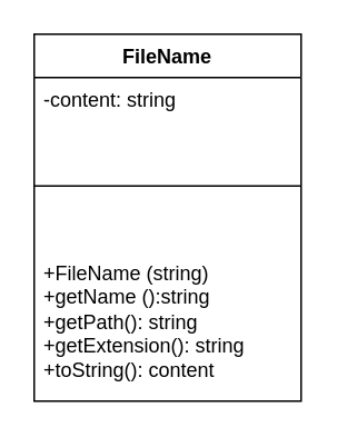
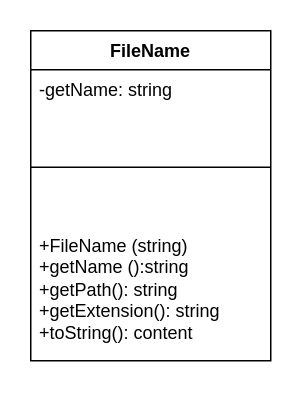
  <mxCell id="0" />
  <mxCell id="1" parent="0" />
  <mxCell id="2" value="FileName" style="swimlane;fontStyle=1;align=center;verticalAlign=top;childLayout=stackLayout;horizontal=1;startSize=26;horizontalStack=0;resizeParent=1;resizeParentMax=0;resizeLast=0;collapsible=1;marginBottom=0;whiteSpace=wrap;html=1;" vertex="1" parent="1"><mxGeometry x="20" y="20" width="160" height="220" as="geometry" /></mxCell>
- <mxCell id="3" value="-content: string" style="text;strokeColor=none;fillColor=none;align=left;verticalAlign=top;spacingLeft=4;spacingRight=4;overflow=hidden;rotatable=0;points=[[0,0.5],[1,0.5]];portConstraint=eastwest;whiteSpace=wrap;html=1;" vertex="1" parent="2"><mxGeometry y="26" width="160" height="26" as="geometry" /></mxCell>
+ <mxCell id="3" value="-getName: string" style="text;strokeColor=none;fillColor=none;align=left;verticalAlign=top;spacingLeft=4;spacingRight=4;overflow=hidden;rotatable=0;points=[[0,0.5],[1,0.5]];portConstraint=eastwest;whiteSpace=wrap;html=1;" vertex="1" parent="2"><mxGeometry y="26" width="160" height="26" as="geometry" /></mxCell>
  <mxCell id="4" value="" style="line;strokeWidth=1;fillColor=none;align=left;verticalAlign=middle;spacingTop=-1;spacingLeft=3;spacingRight=3;rotatable=0;labelPosition=right;points=[];portConstraint=eastwest;strokeColor=inherit;" vertex="1" parent="2"><mxGeometry y="52" width="160" height="78" as="geometry" /></mxCell>
  <mxCell id="5" value="&lt;div&gt;+FileName (string)&lt;/div&gt;&lt;div&gt;+getName ():string&lt;/div&gt;&lt;div&gt;+getPath(): string&lt;/div&gt;&lt;div&gt;+getExtension(): string&lt;/div&gt;&lt;div&gt;+toString(): content&lt;br&gt;&lt;/div&gt;" style="text;strokeColor=none;fillColor=none;align=left;verticalAlign=top;spacingLeft=4;spacingRight=4;overflow=hidden;rotatable=0;points=[[0,0.5],[1,0.5]];portConstraint=eastwest;whiteSpace=wrap;html=1;" vertex="1" parent="2"><mxGeometry y="130" width="160" height="90" as="geometry" /></mxCell>
